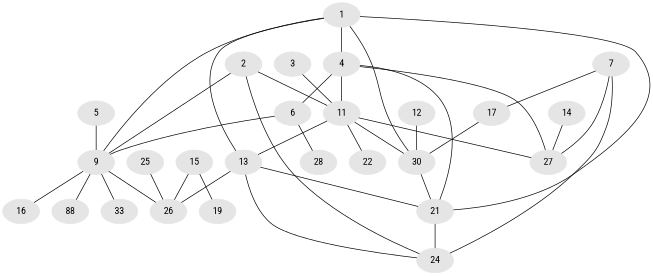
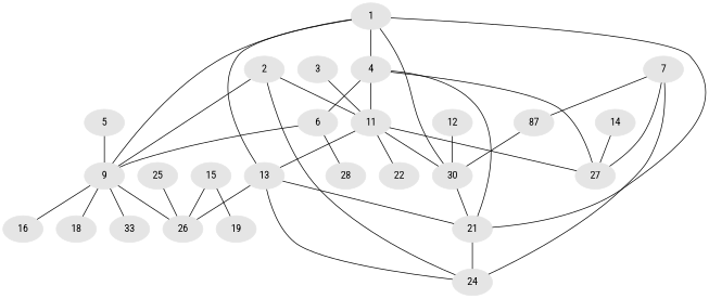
  graph {
    fontname="Roboto Condensed"
    node [color=gray90 fontname="Roboto Condensed" style=filled]
    edge [fontname="Roboto Condensed" weight=1.0]
    1
    4
    9
    13
    n5 [label=30]
    21
    11
    6
    27
    26
    16
-   18 [label=88]
+   18
    n13 [label=33]
    24
    2
    22
    3
    28
    5
    7
-   17
+   17 [label=87]
    12
    14
    15
    19
    25
    1 -- 4
    1 -- 9
    1 -- 13
    1 -- n5
    1 -- 21
    4 -- 21
    4 -- 11
    4 -- 6
    4 -- 27
    9 -- 26
    9 -- 16
    9 -- 18
    9 -- n13
    13 -- 21
    13 -- 26 [weight=2.0]
    13 -- 24
    n5 -- 21
    21 -- 24
    11 -- 13
    11 -- n5
    11 -- 27
    11 -- 22
    6 -- 9
    6 -- 28
    2 -- 9 [weight=2.0]
    2 -- 11
    2 -- 24
    3 -- 11
    5 -- 9
    7 -- 27
    7 -- 24 [weight=2.0]
    7 -- 17
    17 -- n5
    12 -- n5
    14 -- 27
    15 -- 26
    15 -- 19
    25 -- 26
  }
